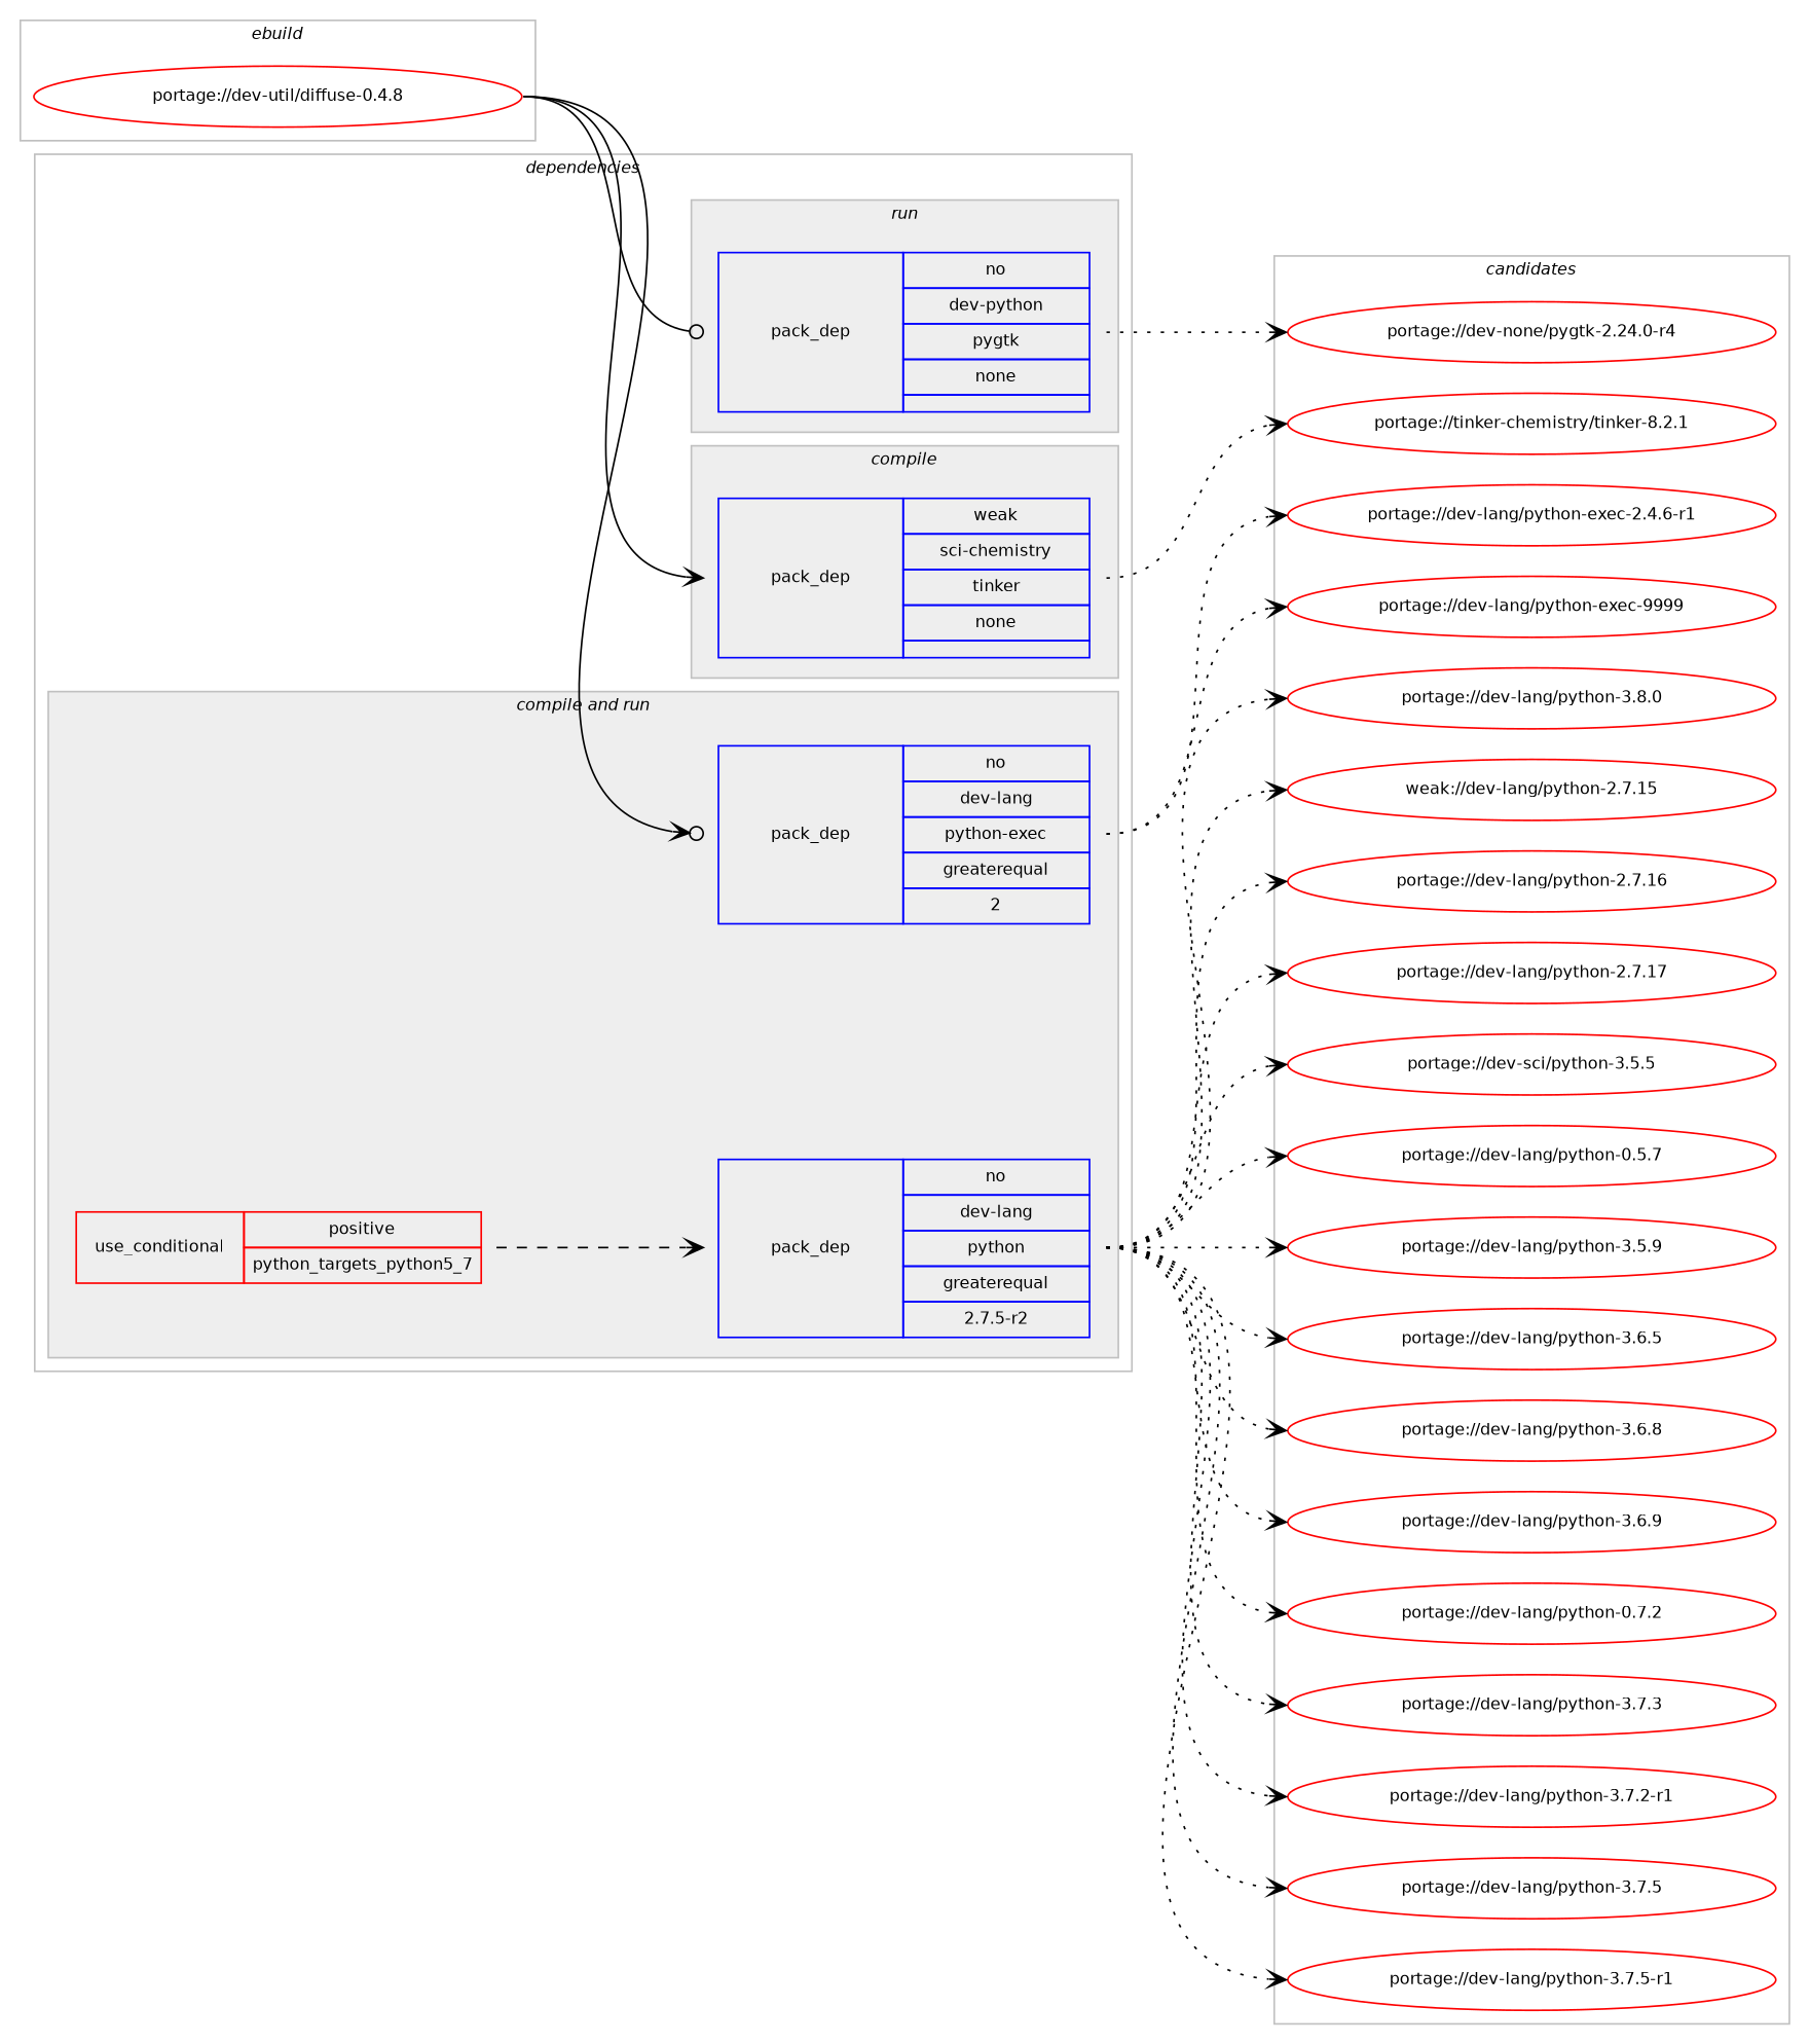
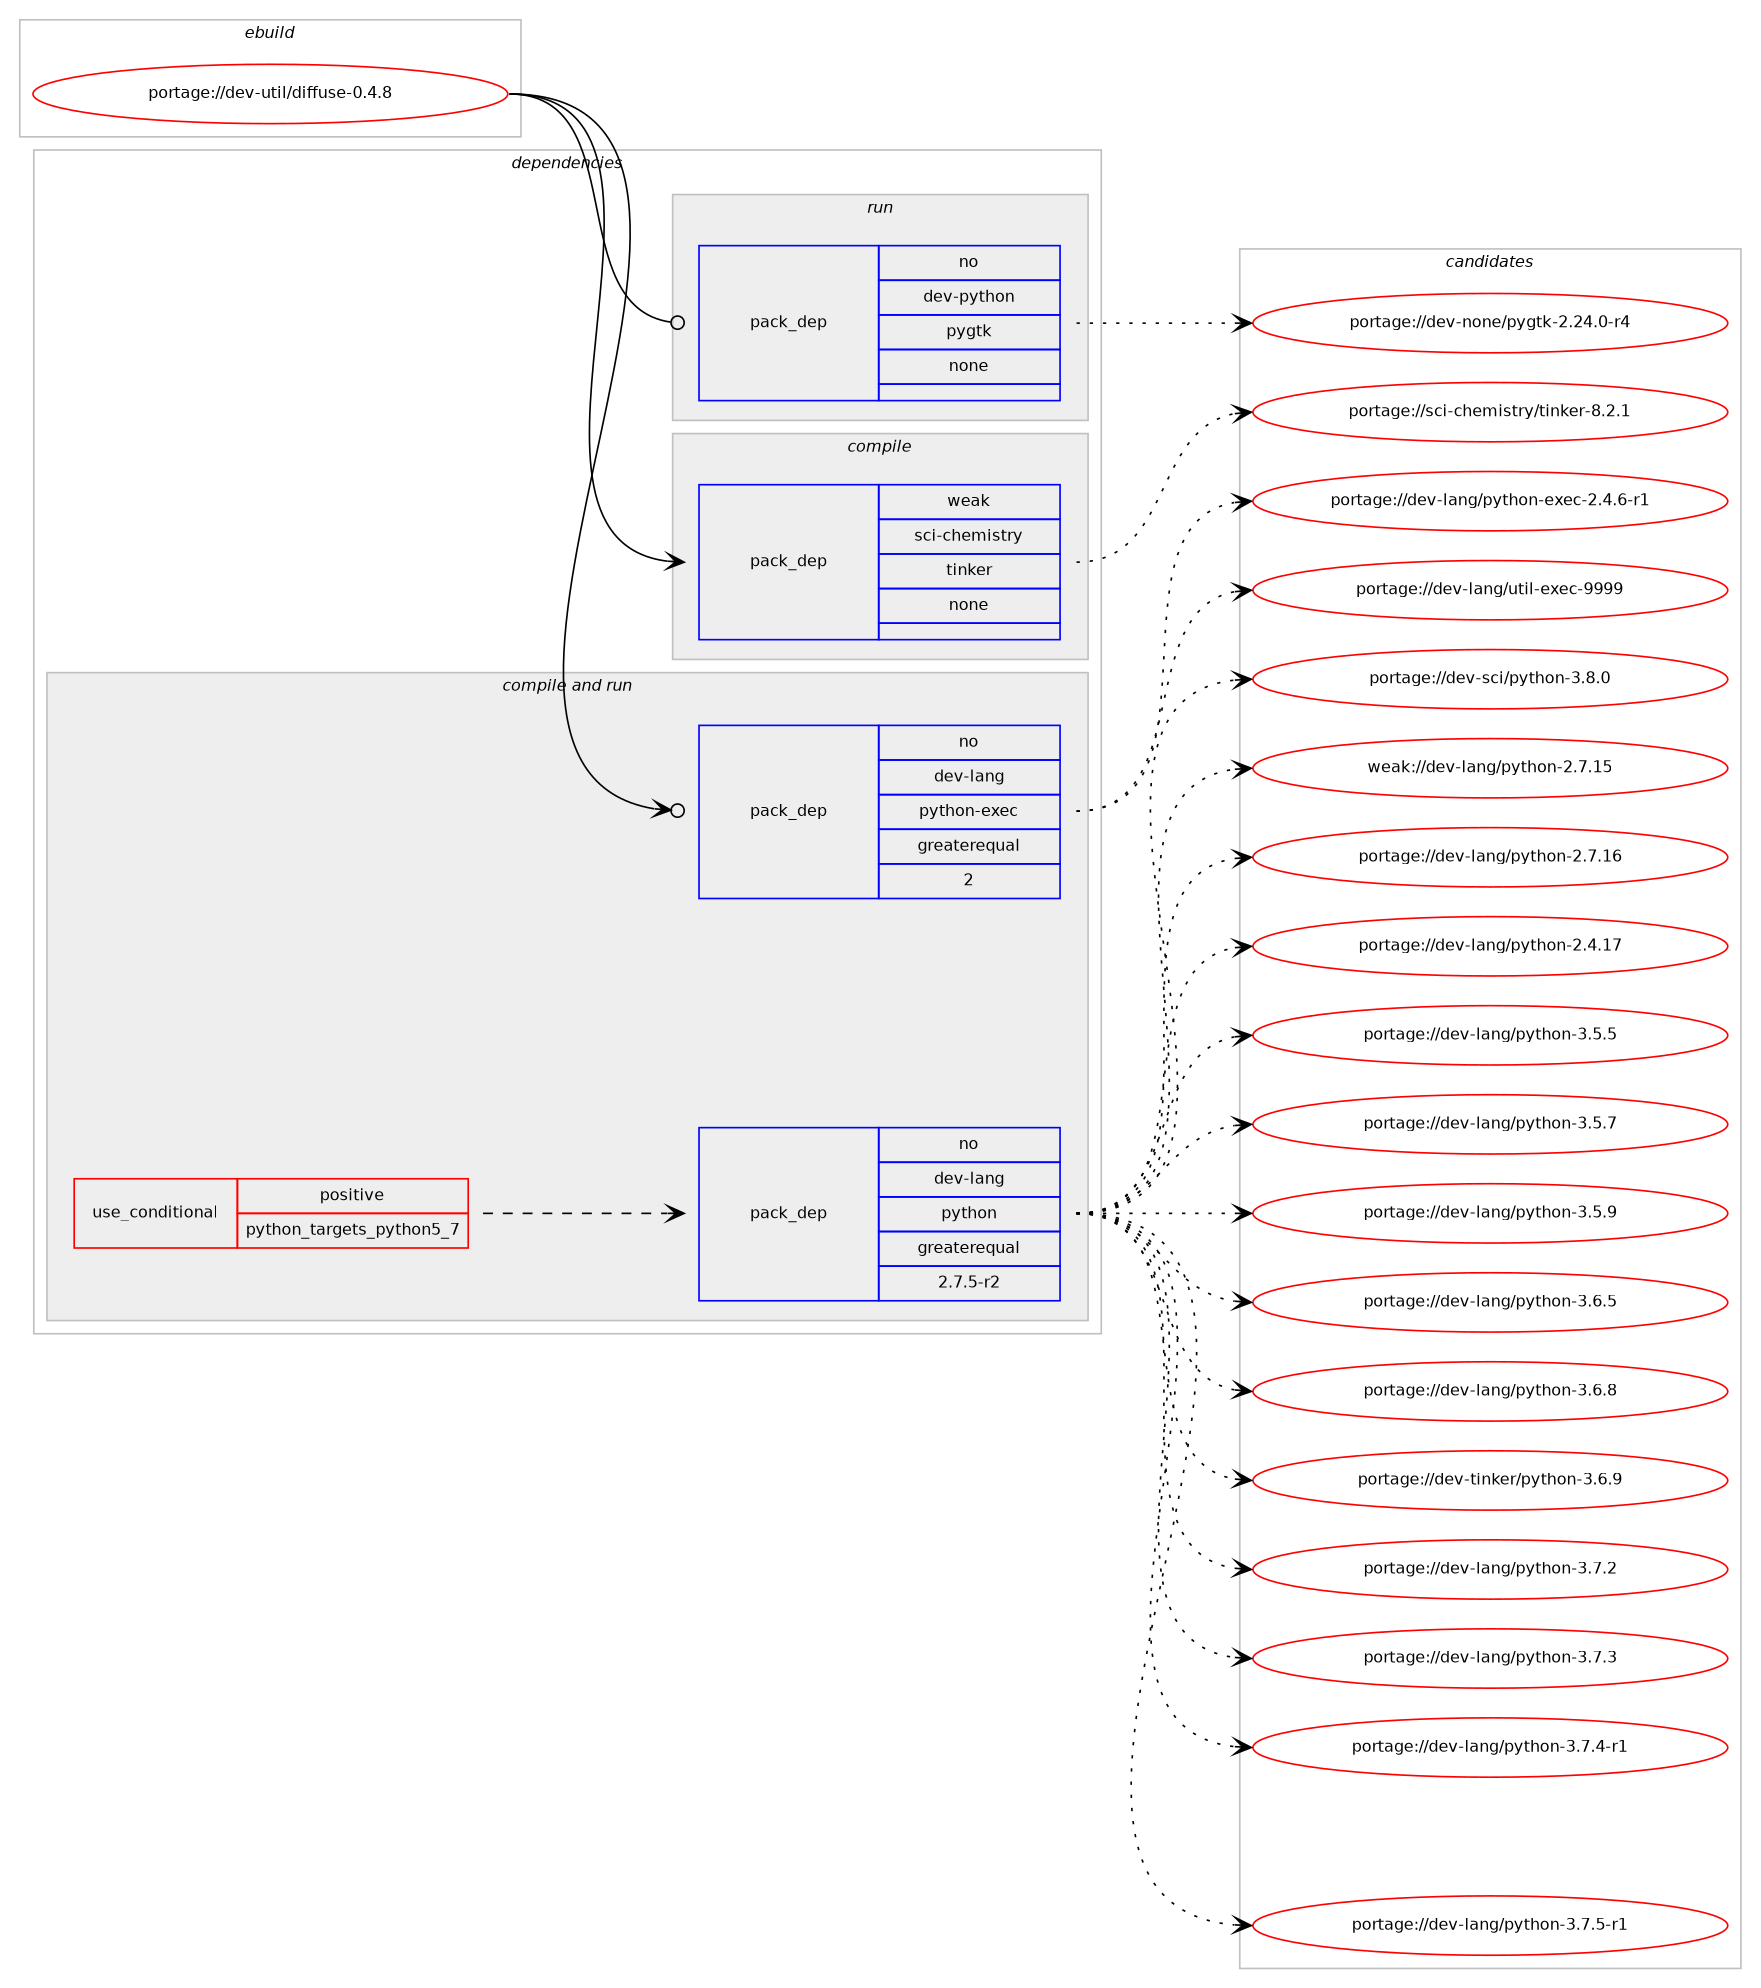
  digraph {
    compound=true
    concentrate=true
    fontname=Helvetica
    fontsize=10
    newrank=true
    rankdir=LR
    ranksep=1.5
    node [color=red fontname=Helvetica fontsize=10]
    edge [arrowhead=vee headport=w style=dotted tailport=e weight=100]
    n1 [label="portage://dev-util/diffuse-0.4.8" width=4]
    n2 [color=blue label=<<TABLE BORDER="0" CELLBORDER="1" CELLSPACING="0" CELLPADDING="4" WIDTH="220"><TR><TD ROWSPAN="6" CELLPADDING="30">pack_dep</TD></TR><TR><TD WIDTH="110">weak</TD></TR><TR><TD>sci-chemistry</TD></TR><TR><TD>tinker</TD></TR><TR><TD>none</TD></TR><TR><TD></TD></TR></TABLE>> shape=none]
    n3 [color=blue label=<<TABLE BORDER="0" CELLBORDER="1" CELLSPACING="0" CELLPADDING="4" WIDTH="220"><TR><TD ROWSPAN="6" CELLPADDING="30">pack_dep</TD></TR><TR><TD WIDTH="110">no</TD></TR><TR><TD>dev-lang</TD></TR><TR><TD>python</TD></TR><TR><TD>greaterequal</TD></TR><TR><TD>2.7.5-r2</TD></TR></TABLE>> shape=none]
    n4 [label=<<TABLE BORDER="0" CELLBORDER="1" CELLSPACING="0" CELLPADDING="4"><TR><TD ROWSPAN="3" CELLPADDING="10">use_conditional</TD></TR><TR><TD>positive</TD></TR><TR><TD>python_targets_python5_7</TD></TR></TABLE>> shape=none]
    n5 [color=blue label=<<TABLE BORDER="0" CELLBORDER="1" CELLSPACING="0" CELLPADDING="4" WIDTH="220"><TR><TD ROWSPAN="6" CELLPADDING="30">pack_dep</TD></TR><TR><TD WIDTH="110">no</TD></TR><TR><TD>dev-lang</TD></TR><TR><TD>python-exec</TD></TR><TR><TD>greaterequal</TD></TR><TR><TD>2</TD></TR></TABLE>> shape=none]
    n6 [color=blue label=<<TABLE BORDER="0" CELLBORDER="1" CELLSPACING="0" CELLPADDING="4" WIDTH="220"><TR><TD ROWSPAN="6" CELLPADDING="30">pack_dep</TD></TR><TR><TD WIDTH="110">no</TD></TR><TR><TD>dev-python</TD></TR><TR><TD>pygtk</TD></TR><TR><TD>none</TD></TR><TR><TD></TD></TR></TABLE>> shape=none]
-   n7 [label="portage://tinker-chemistry/tinker-8.2.1" width=4]
+   n7 [label="portage://sci-chemistry/tinker-8.2.1" width=4]
    n8 [label="weak://dev-lang/python-2.7.15" width=4]
    n9 [label="portage://dev-lang/python-2.7.16" width=4]
-   n10 [label="portage://dev-lang/python-2.7.17" width=4]
-   n11 [label="portage://dev-sci/python-3.5.5" width=4]
-   n12 [label="portage://dev-lang/python-0.5.7" width=4]
+   n10 [label="portage://dev-lang/python-2.4.17" width=4]
+   n11 [label="portage://dev-lang/python-3.5.5" width=4]
+   n12 [label="portage://dev-lang/python-3.5.7" width=4]
    n13 [label="portage://dev-lang/python-3.5.9" width=4]
    n14 [label="portage://dev-lang/python-3.6.5" width=4]
    n15 [label="portage://dev-lang/python-3.6.8" width=4]
-   n16 [label="portage://dev-lang/python-3.6.9" width=4]
-   n17 [label="portage://dev-lang/python-0.7.2" width=4]
+   n16 [label="portage://dev-tinker/python-3.6.9" width=4]
+   n17 [label="portage://dev-lang/python-3.7.2" width=4]
    n18 [label="portage://dev-lang/python-3.7.3" width=4]
-   n19 [label="portage://dev-lang/python-3.7.2-r1" width=4]
-   n20 [label="portage://dev-lang/python-3.7.5" width=4]
+   n19 [label="portage://dev-lang/python-3.7.4-r1" width=4]
    n21 [label="portage://dev-lang/python-3.7.5-r1" width=4]
-   n22 [label="portage://dev-lang/python-3.8.0" width=4]
+   n22 [label="portage://dev-sci/python-3.8.0" width=4]
    n23 [label="portage://dev-lang/python-exec-2.4.6-r1" width=4]
-   n24 [label="portage://dev-lang/python-exec-9999" width=4]
+   n24 [label="portage://dev-lang/util-exec-9999" width=4]
    n25 [label="portage://dev-none/pygtk-2.24.0-r4" width=4]
    subgraph cluster_1 {
      color=gray
      label=<<i>ebuild</i>>
      rank=same
      n1
    }
    subgraph cluster_2 {
      color=gray
      label=<<i>dependencies</i>>
      subgraph cluster_3 {
        color=gray
        fillcolor="#eeeeee"
        label=<<i>compile</i>>
        style=filled
        subgraph sub_4 {
          color=gray
          fillcolor="#eeeeee"
          label=<<i>compile</i>>
          style=filled
          n2
        }
      }
      subgraph cluster_5 {
        color=gray
        fillcolor="#eeeeee"
        label=<<i>compile and run</i>>
        style=filled
        subgraph sub_6 {
          color=gray
          fillcolor="#eeeeee"
          label=<<i>compile and run</i>>
          style=filled
          n4
          subgraph sub_7 {
            color=gray
            fillcolor="#eeeeee"
            label=<<i>compile and run</i>>
            style=filled
            n3
          }
        }
        subgraph sub_8 {
          color=gray
          fillcolor="#eeeeee"
          label=<<i>compile and run</i>>
          style=filled
          n5
        }
      }
      subgraph cluster_9 {
        color=gray
        fillcolor="#eeeeee"
        label=<<i>run</i>>
        style=filled
        subgraph sub_10 {
          color=gray
          fillcolor="#eeeeee"
          label=<<i>run</i>>
          style=filled
          n6
        }
      }
    }
    subgraph cluster_11 {
      color=gray
      label=<<i>candidates</i>>
      rank=same
      subgraph sub_12 {
        color=black
        label=<<i>candidates</i>>
        nodesep=1
        rank=same
        n7
      }
      subgraph sub_13 {
        color=black
        label=<<i>candidates</i>>
        nodesep=1
        rank=same
        n8
        n9
        n10
        n11
        n12
        n13
        n14
        n15
        n16
        n17
        n18
        n19
-       n20
        n21
        n22
      }
      subgraph sub_14 {
        color=black
        label=<<i>candidates</i>>
        nodesep=1
        rank=same
        n23
        n24
      }
      subgraph sub_15 {
        color=black
        label=<<i>candidates</i>>
        nodesep=1
        rank=same
        n25
      }
    }
    n1 -> n2 [style=solid weight=20]
    n1 -> n5 [arrowhead=odotvee style=solid weight=20]
    n1 -> n6 [arrowhead=odot style=solid weight=20]
    n2 -> n7
    n3 -> n8
    n3 -> n9
    n3 -> n10
    n3 -> n11
    n3 -> n12
    n3 -> n13
    n3 -> n14
    n3 -> n15
    n3 -> n16
    n3 -> n17
    n3 -> n18
    n3 -> n19
-   n3 -> n20
    n3 -> n21
    n3 -> n22
    n4 -> n3 [style=dashed weight=20]
    n5 -> n23
    n5 -> n24
    n6 -> n25
  }
